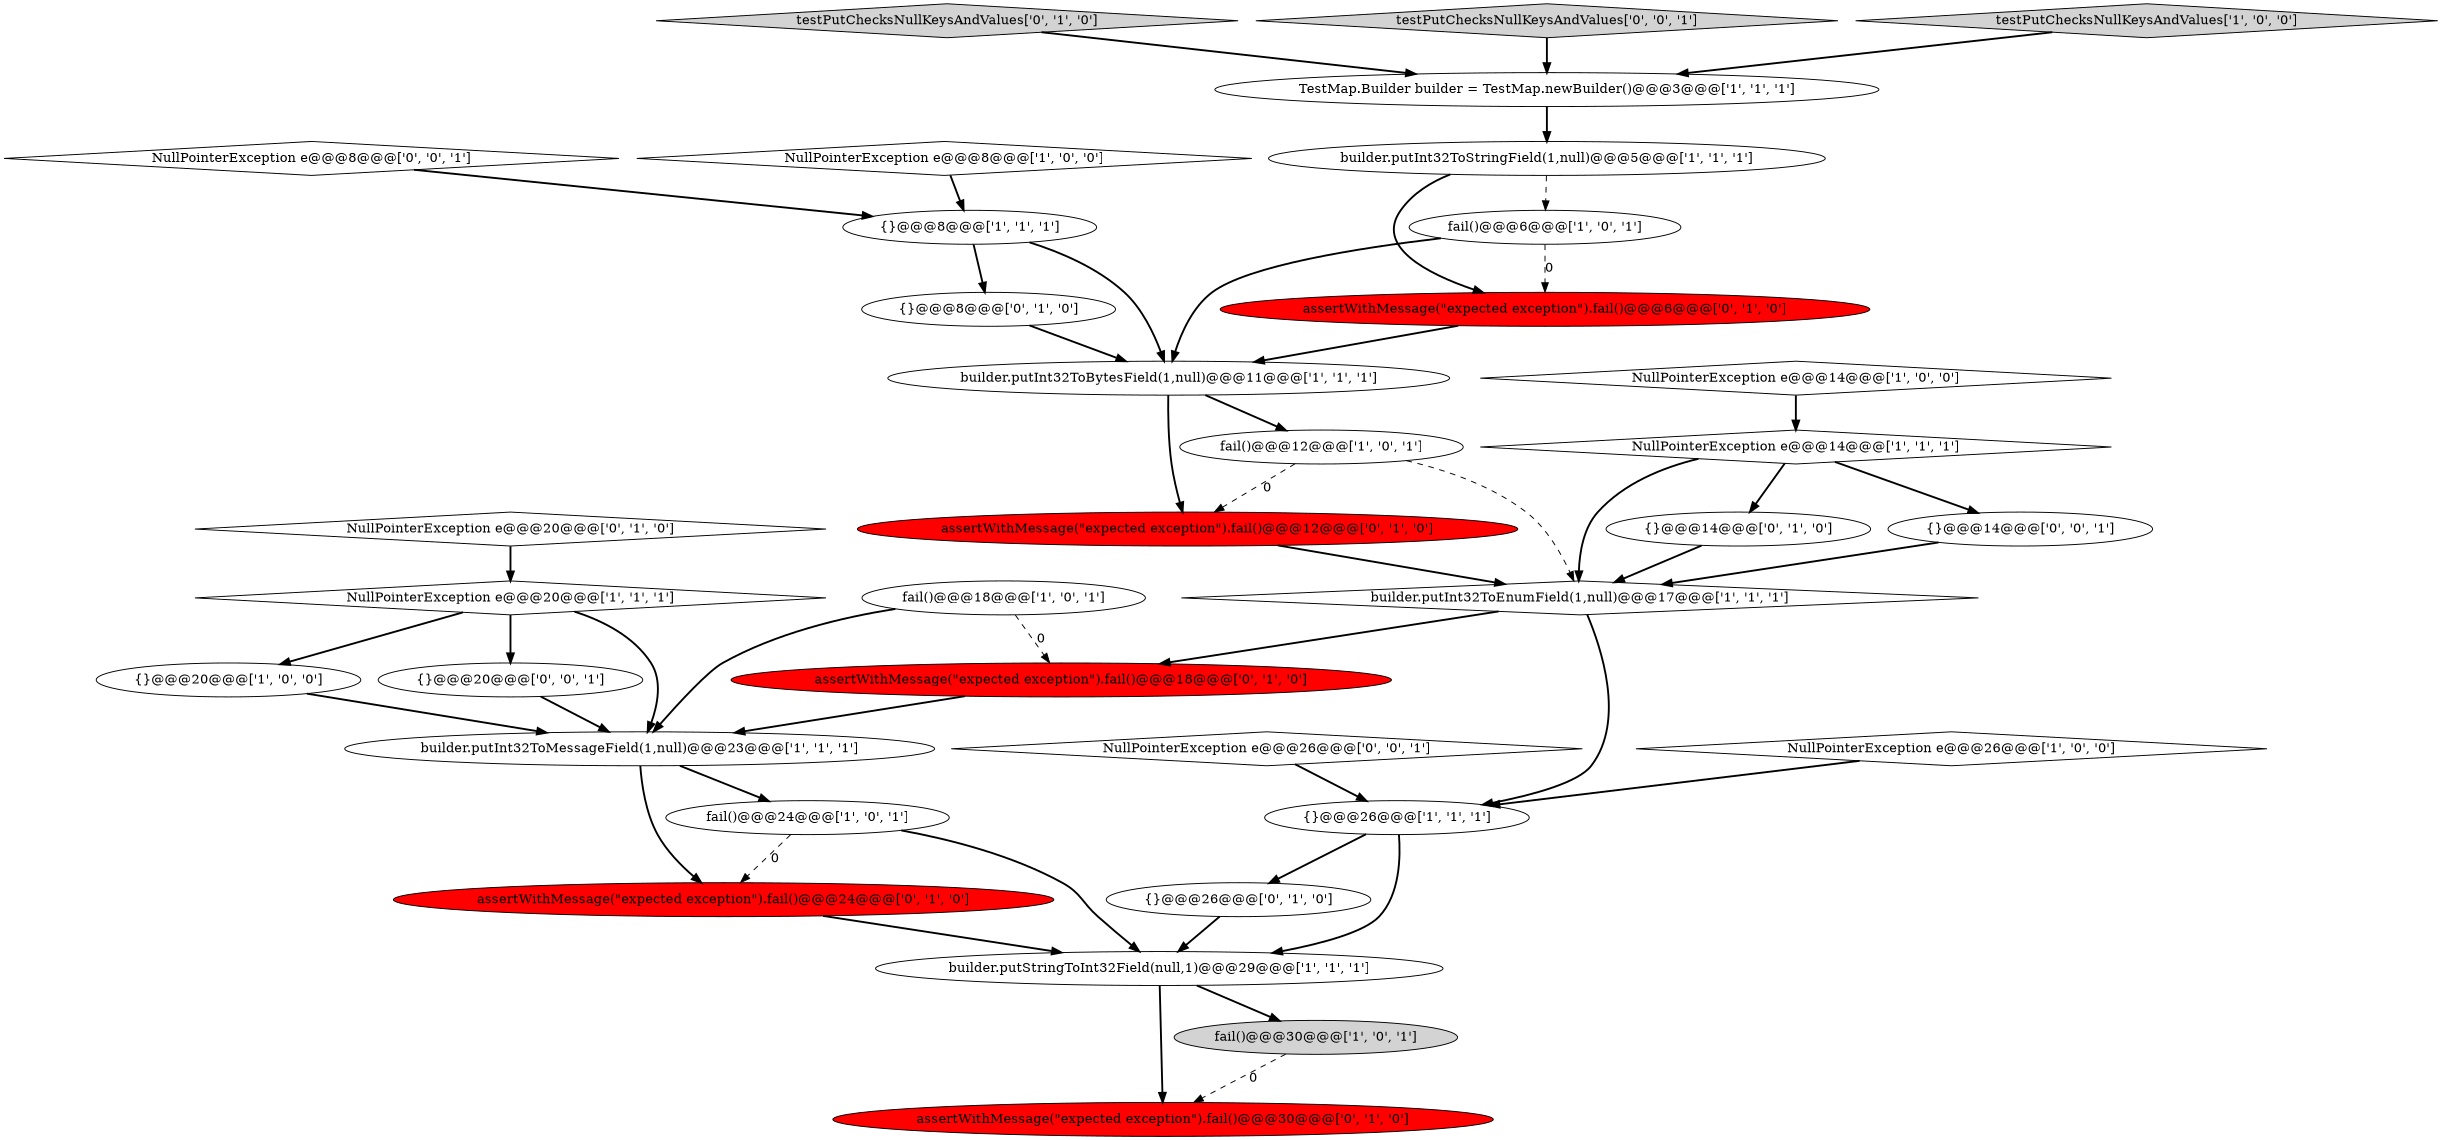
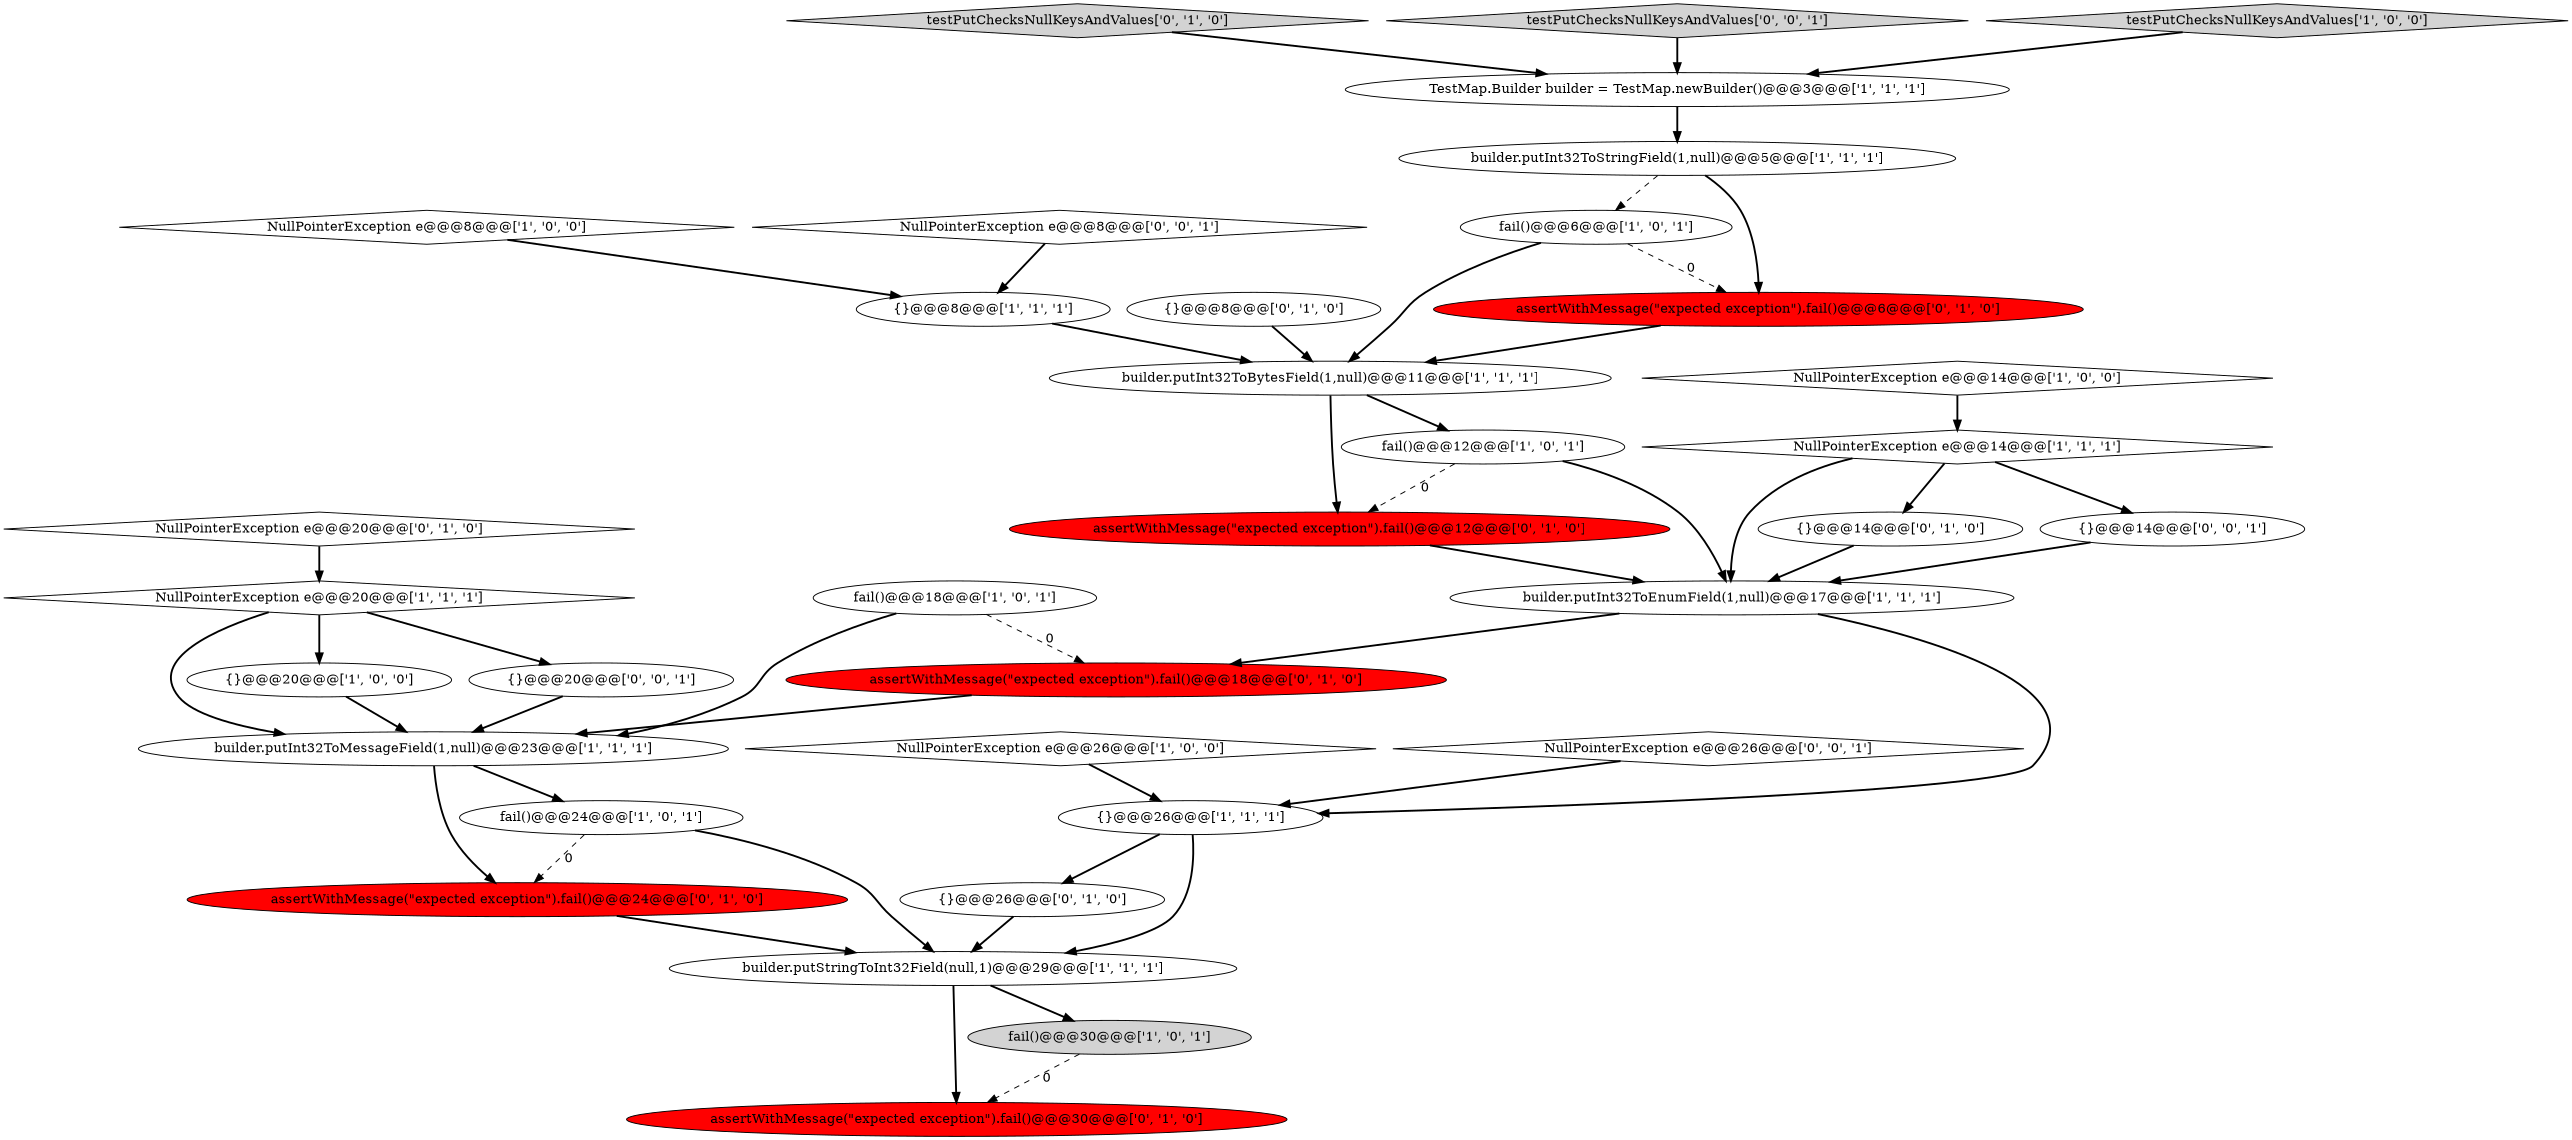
  digraph {
    node [fillcolor=white shape=ellipse style=filled]
    edge [style=bold]
    n1 [label="NullPointerException e@@@8@@@['0', '0', '1']" shape=diamond]
    n2 [label="{}@@@8@@@['1', '1', '1']"]
    n3 [label="builder.putInt32ToBytesField(1,null)@@@11@@@['1', '1', '1']"]
    n4 [label="{}@@@8@@@['0', '1', '0']"]
    n5 [label="{}@@@20@@@['0', '0', '1']"]
    n6 [label="builder.putInt32ToMessageField(1,null)@@@23@@@['1', '1', '1']"]
    n7 [fillcolor=red label="assertWithMessage(\"expected exception\").fail()@@@24@@@['0', '1', '0']"]
    n8 [label="fail()@@@24@@@['1', '0', '1']"]
    n9 [label="{}@@@20@@@['1', '0', '0']"]
    n10 [label="builder.putStringToInt32Field(null,1)@@@29@@@['1', '1', '1']"]
    n11 [fillcolor=red label="assertWithMessage(\"expected exception\").fail()@@@30@@@['0', '1', '0']"]
    n12 [fillcolor=lightgray label="fail()@@@30@@@['1', '0', '1']"]
    n13 [label="fail()@@@18@@@['1', '0', '1']"]
    n14 [fillcolor=red label="assertWithMessage(\"expected exception\").fail()@@@18@@@['0', '1', '0']"]
    n15 [fillcolor=red label="assertWithMessage(\"expected exception\").fail()@@@12@@@['0', '1', '0']"]
    n16 [label="fail()@@@12@@@['1', '0', '1']"]
    n17 [label="NullPointerException e@@@26@@@['0', '0', '1']" shape=diamond]
    n18 [label="{}@@@26@@@['1', '1', '1']"]
    n19 [label="{}@@@26@@@['0', '1', '0']"]
    n20 [label="NullPointerException e@@@14@@@['1', '0', '0']" shape=diamond]
    n21 [label="NullPointerException e@@@14@@@['1', '1', '1']" shape=diamond]
-   n22 [label="builder.putInt32ToEnumField(1,null)@@@17@@@['1', '1', '1']" shape=diamond]
+   n22 [label="builder.putInt32ToEnumField(1,null)@@@17@@@['1', '1', '1']"]
    n23 [label="{}@@@14@@@['0', '1', '0']"]
    n24 [label="{}@@@14@@@['0', '0', '1']"]
    n25 [fillcolor=lightgray label="testPutChecksNullKeysAndValues['0', '1', '0']" shape=diamond]
    n26 [label="TestMap.Builder builder = TestMap.newBuilder()@@@3@@@['1', '1', '1']"]
    n27 [label="builder.putInt32ToStringField(1,null)@@@5@@@['1', '1', '1']"]
    n28 [label="fail()@@@6@@@['1', '0', '1']"]
    n29 [fillcolor=red label="assertWithMessage(\"expected exception\").fail()@@@6@@@['0', '1', '0']"]
    n30 [label="NullPointerException e@@@8@@@['1', '0', '0']" shape=diamond]
    n31 [label="NullPointerException e@@@20@@@['0', '1', '0']" shape=diamond]
    n32 [label="NullPointerException e@@@20@@@['1', '1', '1']" shape=diamond]
    n33 [label="NullPointerException e@@@26@@@['1', '0', '0']" shape=diamond]
    n34 [fillcolor=lightgray label="testPutChecksNullKeysAndValues['0', '0', '1']" shape=diamond]
    n35 [fillcolor=lightgray label="testPutChecksNullKeysAndValues['1', '0', '0']" shape=diamond]
    n1 -> n2
    n2 -> n3
-   n2 -> n4
    n3 -> n15
    n3 -> n16
    n4 -> n3
    n5 -> n6
    n6 -> n7
    n6 -> n8
    n7 -> n10
    n8 -> n7 [label=0 style=dashed]
    n8 -> n10
    n9 -> n6
    n10 -> n11
    n10 -> n12
    n12 -> n11 [label=0 style=dashed]
    n13 -> n6
    n13 -> n14 [label=0 style=dashed]
    n14 -> n6
    n15 -> n22
    n16 -> n15 [label=0 style=dashed]
-   n16 -> n22 [style=dashed]
+   n16 -> n22
    n17 -> n18
    n18 -> n10
    n18 -> n19
    n19 -> n10
    n20 -> n21
    n21 -> n22
    n21 -> n23
    n21 -> n24
    n22 -> n14
    n22 -> n18
    n23 -> n22
    n24 -> n22
    n25 -> n26
    n26 -> n27
    n27 -> n28 [style=dashed]
    n27 -> n29
    n28 -> n3
    n28 -> n29 [label=0 style=dashed]
    n29 -> n3
    n30 -> n2
    n31 -> n32
    n32 -> n5
    n32 -> n6
    n32 -> n9
    n33 -> n18
    n34 -> n26
    n35 -> n26
  }
